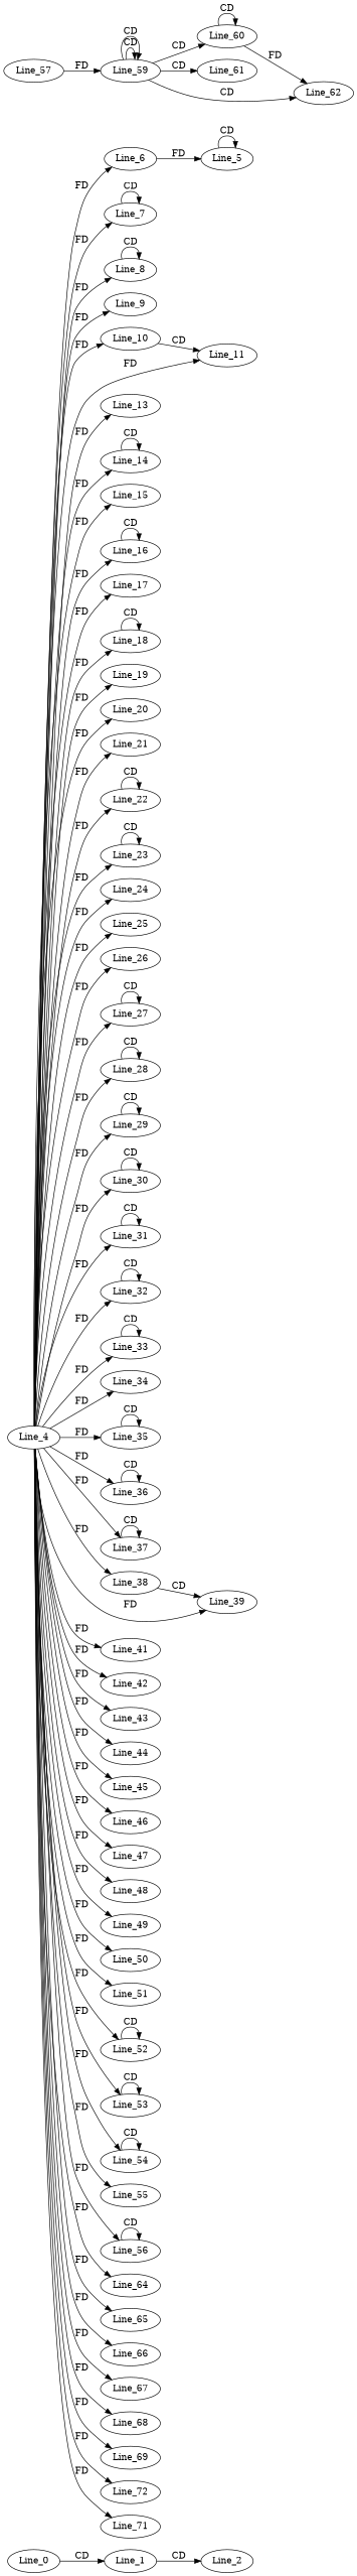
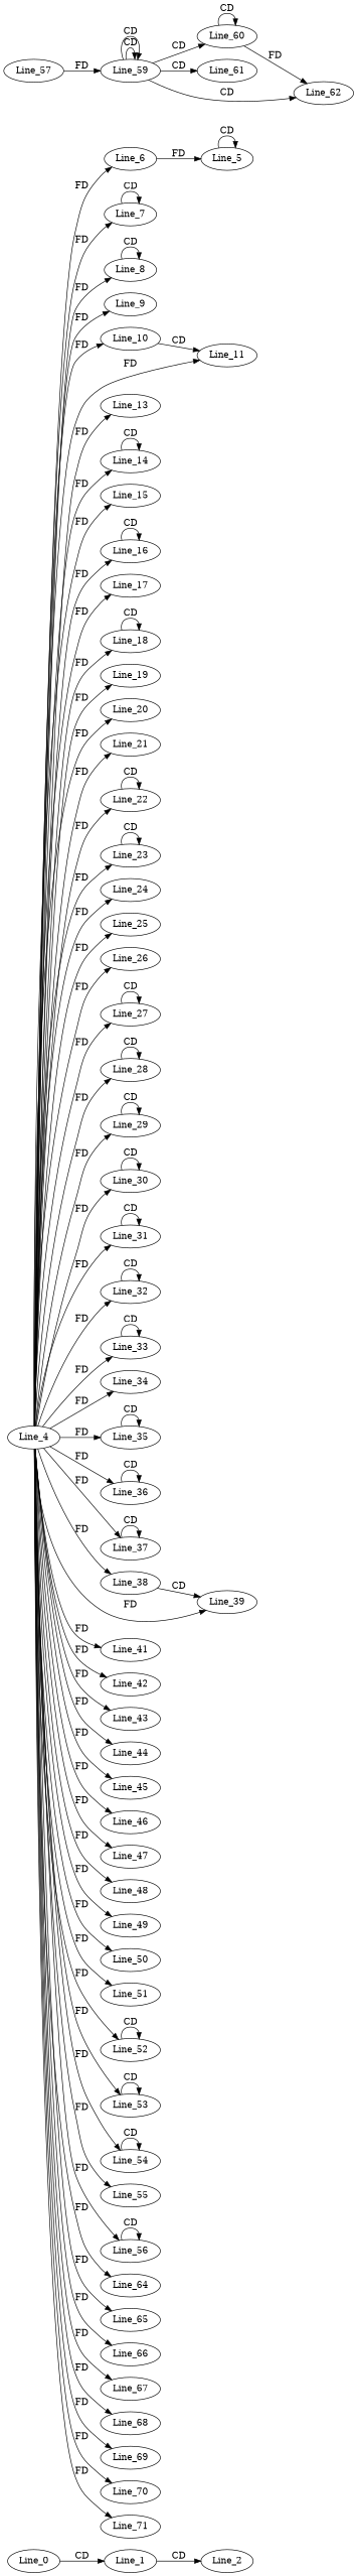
  digraph {
    rankdir=LR
    Line_0
    Line_1
    Line_2
    Line_5
    Line_6
    Line_4
    Line_7
    Line_8
    Line_9
    Line_10
    Line_11
    Line_13
    Line_14
    Line_15
    Line_16
    Line_17
    Line_18
    Line_19
    Line_20
    Line_21
    Line_22
    Line_23
    Line_24
    Line_25
    Line_26
    Line_27
    Line_28
    Line_29
    Line_30
    Line_31
    Line_32
    Line_33
    Line_34
    Line_35
    Line_36
    Line_37
    Line_38
    Line_39
    Line_41
    Line_42
    Line_43
    Line_44
    Line_45
    Line_46
    Line_47
    Line_48
    Line_49
    Line_50
    Line_51
    Line_52
    Line_53
    Line_54
    Line_55
    Line_56
    Line_64
    Line_65
    Line_66
    Line_67
    Line_68
    Line_69
-   Line_70 [label=Line_72]
+   Line_70
    Line_71
    Line_59
    Line_60
    Line_61
    Line_62
    n67 [label=Line_57]
    Line_0 -> Line_1 [label=CD]
    Line_1 -> Line_2 [label=CD]
    Line_5 -> Line_5 [label=CD]
    Line_6 -> Line_5 [label=FD]
    Line_4 -> Line_6 [label=FD]
    Line_4 -> Line_7 [label=FD]
    Line_4 -> Line_8 [label=FD]
    Line_4 -> Line_9 [label=FD]
    Line_4 -> Line_10 [label=FD]
    Line_4 -> Line_11 [label=FD]
    Line_4 -> Line_13 [label=FD]
    Line_4 -> Line_14 [label=FD]
    Line_4 -> Line_15 [label=FD]
    Line_4 -> Line_16 [label=FD]
    Line_4 -> Line_17 [label=FD]
    Line_4 -> Line_18 [label=FD]
    Line_4 -> Line_19 [label=FD]
    Line_4 -> Line_20 [label=FD]
    Line_4 -> Line_21 [label=FD]
    Line_4 -> Line_22 [label=FD]
    Line_4 -> Line_23 [label=FD]
    Line_4 -> Line_24 [label=FD]
    Line_4 -> Line_25 [label=FD]
    Line_4 -> Line_26 [label=FD]
    Line_4 -> Line_27 [label=FD]
    Line_4 -> Line_28 [label=FD]
    Line_4 -> Line_29 [label=FD]
    Line_4 -> Line_30 [label=FD]
    Line_4 -> Line_31 [label=FD]
    Line_4 -> Line_32 [label=FD]
    Line_4 -> Line_33 [label=FD]
    Line_4 -> Line_34 [label=FD]
    Line_4 -> Line_35 [label=FD]
    Line_4 -> Line_36 [label=FD]
    Line_4 -> Line_37 [label=FD]
    Line_4 -> Line_38 [label=FD]
    Line_4 -> Line_39 [label=FD]
    Line_4 -> Line_41 [label=FD]
    Line_4 -> Line_42 [label=FD]
    Line_4 -> Line_43 [label=FD]
    Line_4 -> Line_44 [label=FD]
    Line_4 -> Line_45 [label=FD]
    Line_4 -> Line_46 [label=FD]
    Line_4 -> Line_47 [label=FD]
    Line_4 -> Line_48 [label=FD]
    Line_4 -> Line_49 [label=FD]
    Line_4 -> Line_50 [label=FD]
    Line_4 -> Line_51 [label=FD]
    Line_4 -> Line_52 [label=FD]
    Line_4 -> Line_53 [label=FD]
    Line_4 -> Line_54 [label=FD]
    Line_4 -> Line_55 [label=FD]
    Line_4 -> Line_56 [label=FD]
    Line_4 -> Line_64 [label=FD]
    Line_4 -> Line_65 [label=FD]
    Line_4 -> Line_66 [label=FD]
    Line_4 -> Line_67 [label=FD]
    Line_4 -> Line_68 [label=FD]
    Line_4 -> Line_69 [label=FD]
    Line_4 -> Line_70 [label=FD]
    Line_4 -> Line_71 [label=FD]
    Line_7 -> Line_7 [label=CD]
    Line_8 -> Line_8 [label=CD]
    Line_10 -> Line_11 [label=CD]
    Line_14 -> Line_14 [label=CD]
    Line_16 -> Line_16 [label=CD]
    Line_18 -> Line_18 [label=CD]
    Line_22 -> Line_22 [label=CD]
    Line_23 -> Line_23 [label=CD]
    Line_27 -> Line_27 [label=CD]
    Line_28 -> Line_28 [label=CD]
    Line_29 -> Line_29 [label=CD]
    Line_30 -> Line_30 [label=CD]
    Line_31 -> Line_31 [label=CD]
    Line_32 -> Line_32 [label=CD]
    Line_33 -> Line_33 [label=CD]
    Line_35 -> Line_35 [label=CD]
    Line_36 -> Line_36 [label=CD]
    Line_37 -> Line_37 [label=CD]
    Line_38 -> Line_39 [label=CD]
    Line_52 -> Line_52 [label=CD]
    Line_53 -> Line_53 [label=CD]
    Line_54 -> Line_54 [label=CD]
    Line_56 -> Line_56 [label=CD]
    Line_59 -> Line_59 [label=CD]
    Line_59 -> Line_59 [label=CD]
    Line_59 -> Line_60 [label=CD]
    Line_59 -> Line_61 [label=CD]
    Line_59 -> Line_62 [label=CD]
    Line_60 -> Line_60 [label=CD]
    Line_60 -> Line_62 [label=FD]
    n67 -> Line_59 [label=FD]
  }
